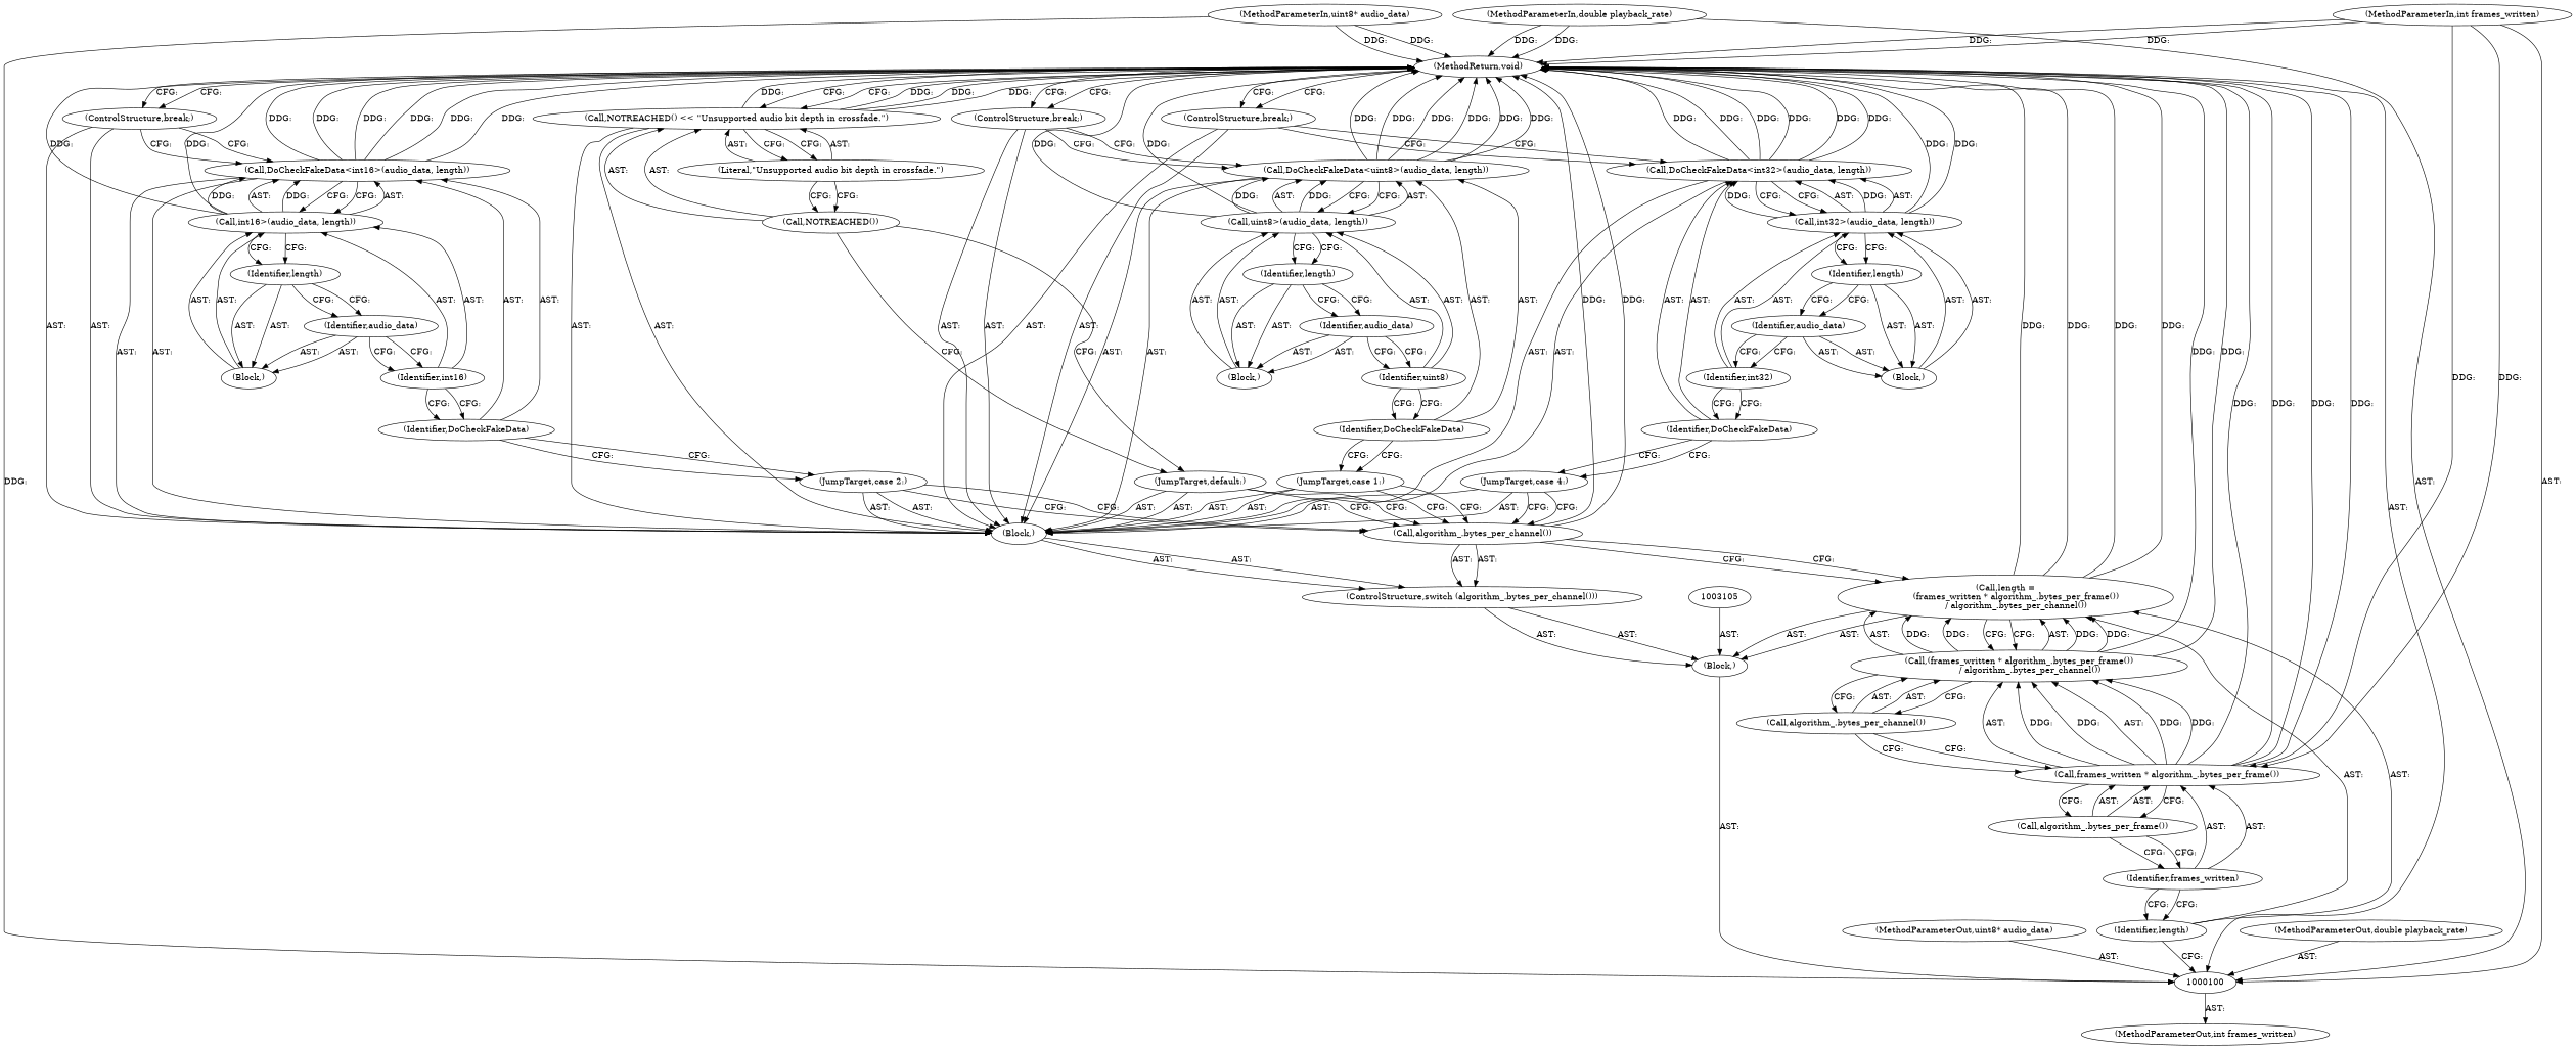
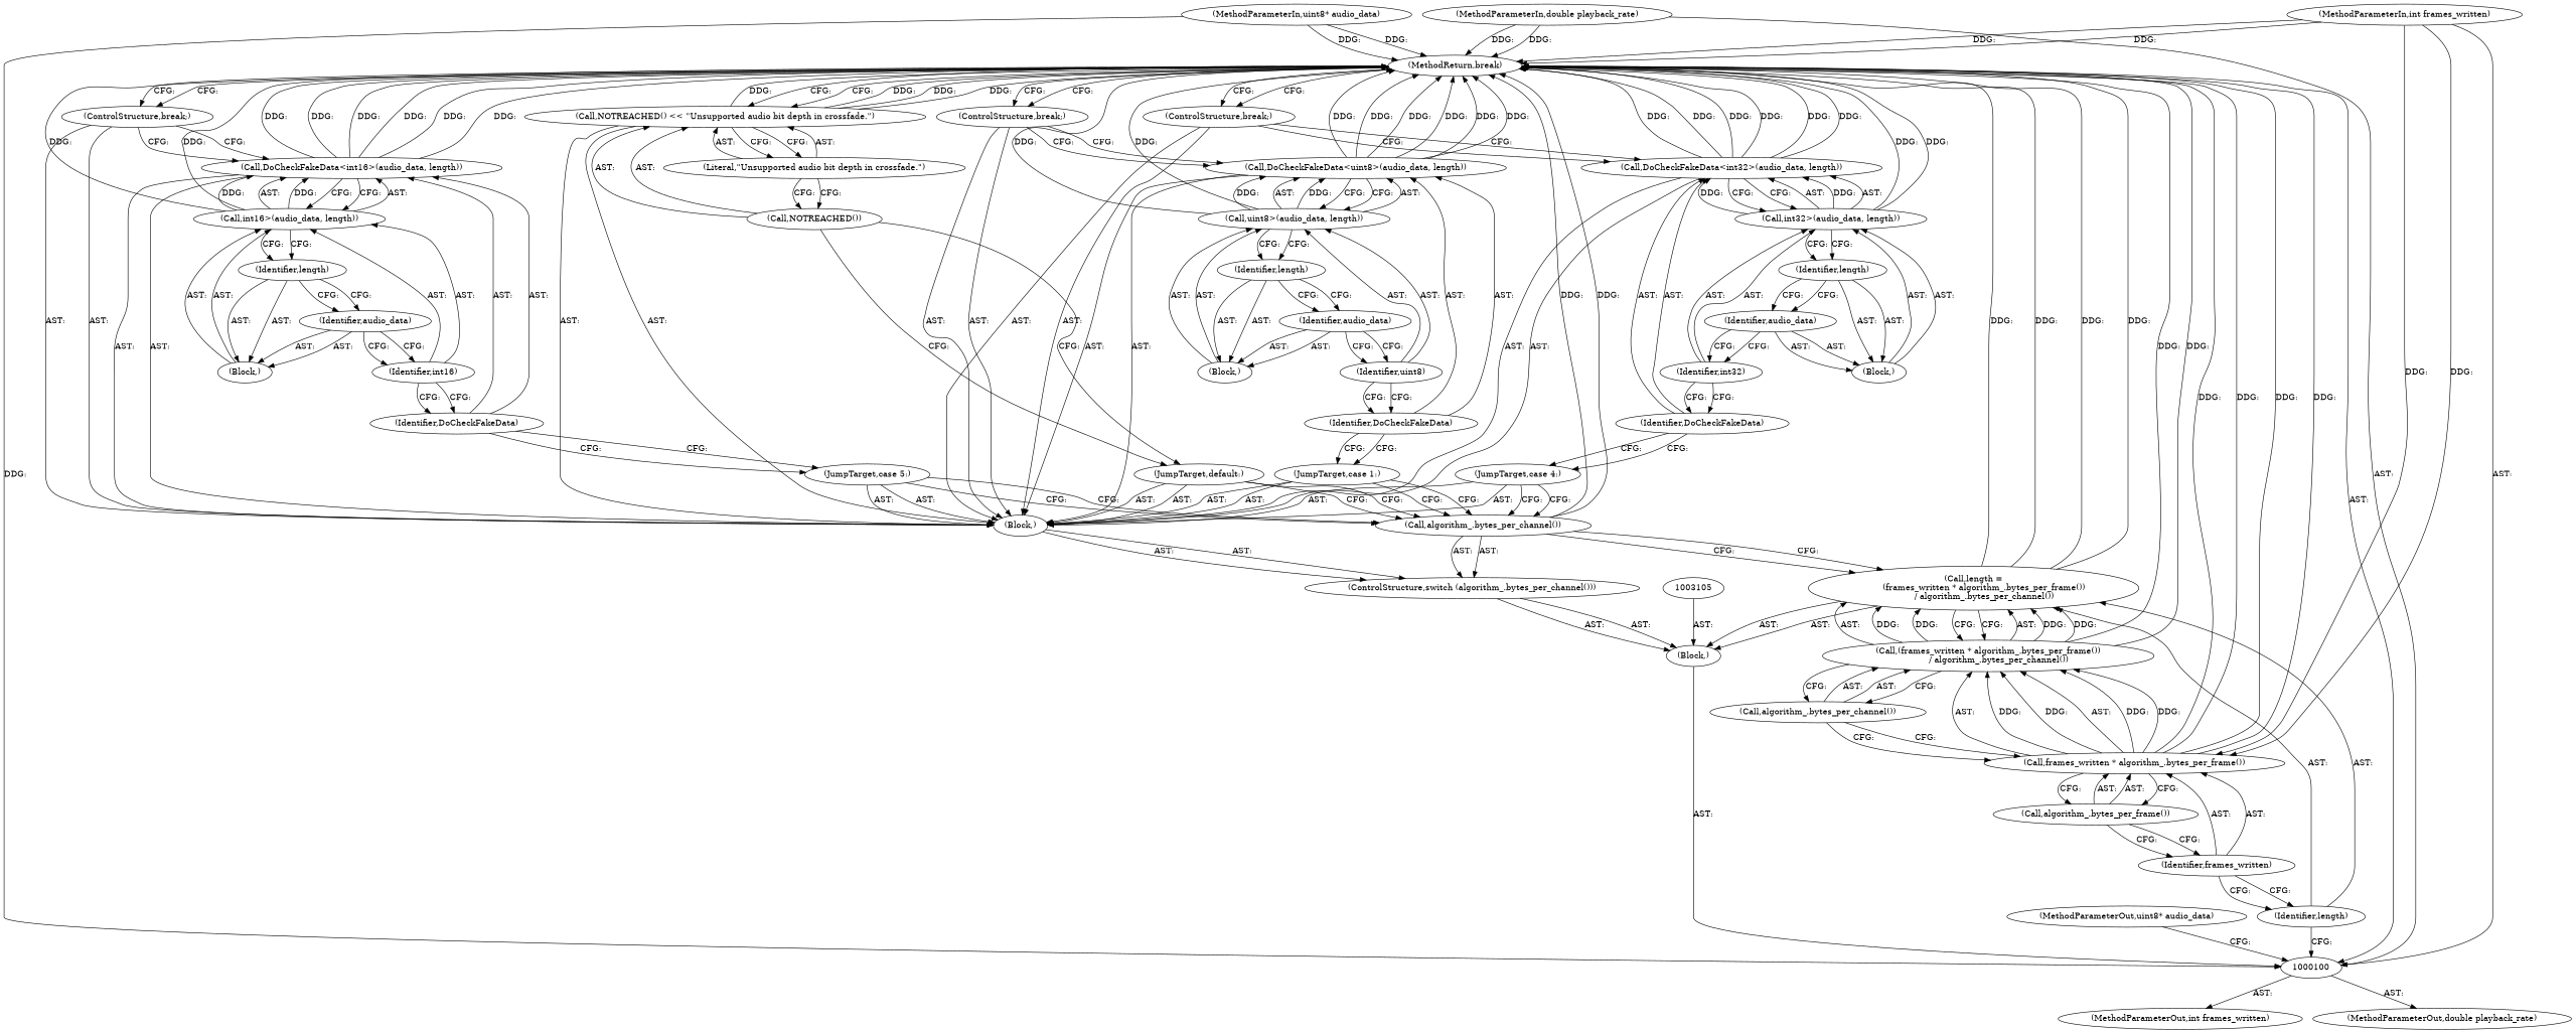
  digraph {
-   n1 [label="(MethodReturn,void)"]
+   n1 [label="(MethodReturn,break)"]
    n2 [label="(ControlStructure,break;)"]
    n3 [label="(ControlStructure,break;)"]
    n4 [label="(Call,NOTREACHED() << \"Unsupported audio bit depth in crossfade.\")"]
    n5 [label="(ControlStructure,break;)"]
    1000100
    n7 [label="(Block,)"]
    n8 [label="(Call,DoCheckFakeData<int16>(audio_data, length))"]
    n9 [label="(Call,DoCheckFakeData<uint8>(audio_data, length))"]
    n10 [label="(Literal,\"Unsupported audio bit depth in crossfade.\")"]
    n11 [label="(Call,DoCheckFakeData<int32>(audio_data, length))"]
    n12 [label="(MethodParameterOut,int frames_written)"]
    n13 [label="(MethodParameterIn,uint8* audio_data)"]
    n14 [label="(MethodParameterOut,uint8* audio_data)"]
    n15 [label="(MethodParameterIn,int frames_written)"]
    n16 [label="(Call,frames_written * algorithm_.bytes_per_frame())"]
    n17 [label="(Call,(frames_written * algorithm_.bytes_per_frame())\n        / algorithm_.bytes_per_channel())"]
    n18 [label="(Call,algorithm_.bytes_per_frame())"]
-   n19 [label="(JumpTarget,case 2:)"]
+   n19 [label="(JumpTarget,case 5:)"]
    n20 [label="(Call,algorithm_.bytes_per_channel())"]
    n21 [label="(Call,length =\n        (frames_written * algorithm_.bytes_per_frame())\n        / algorithm_.bytes_per_channel())"]
    n22 [label="(ControlStructure,switch (algorithm_.bytes_per_channel()))"]
    n23 [label="(Call,int16>(audio_data, length))"]
    n24 [label="(Identifier,length)"]
    n25 [label="(Block,)"]
    n26 [label="(Identifier,audio_data)"]
    n27 [label="(Identifier,int16)"]
    n28 [label="(Identifier,DoCheckFakeData)"]
    n29 [label="(JumpTarget,case 1:)"]
    n30 [label="(Call,uint8>(audio_data, length))"]
    n31 [label="(Identifier,length)"]
    n32 [label="(Block,)"]
    n33 [label="(Identifier,audio_data)"]
    n34 [label="(Identifier,uint8)"]
    n35 [label="(Identifier,DoCheckFakeData)"]
    n36 [label="(JumpTarget,default:)"]
    n37 [label="(Call,NOTREACHED())"]
    n38 [label="(MethodParameterIn,double playback_rate)"]
    n39 [label="(MethodParameterOut,double playback_rate)"]
    n40 [label="(Block,)"]
    n41 [label="(Call,algorithm_.bytes_per_channel())"]
    n42 [label="(Identifier,length)"]
    n43 [label="(Identifier,frames_written)"]
    n44 [label="(JumpTarget,case 4:)"]
    n45 [label="(Call,int32>(audio_data, length))"]
    n46 [label="(Identifier,length)"]
    n47 [label="(Block,)"]
    n48 [label="(Identifier,audio_data)"]
    n49 [label="(Identifier,int32)"]
    n50 [label="(Identifier,DoCheckFakeData)"]
    n51 [label=1003105]
    n1 -> n2 [label="CFG: "]
    n1 -> n2 [label="CFG: "]
    n1 -> n3 [label="CFG: "]
    n1 -> n3 [label="CFG: "]
    n1 -> n4 [label="CFG: "]
    n1 -> n4 [label="CFG: "]
    n1 -> n5 [label="CFG: "]
    n1 -> n5 [label="CFG: "]
    n1 -> 1000100 [label="AST: "]
    n2 -> n7 [label="AST: "]
    n2 -> n7 [label="AST: "]
    n2 -> n8 [label="CFG: "]
    n2 -> n8 [label="CFG: "]
    n3 -> n7 [label="AST: "]
    n3 -> n7 [label="AST: "]
    n3 -> n9 [label="CFG: "]
    n3 -> n9 [label="CFG: "]
    n4 -> n1 [label="DDG: "]
    n4 -> n1 [label="DDG: "]
    n4 -> n1 [label="DDG: "]
    n4 -> n1 [label="DDG: "]
    n4 -> n7 [label="AST: "]
    n4 -> n7 [label="AST: "]
    n4 -> n10 [label="CFG: "]
    n4 -> n10 [label="CFG: "]
    n5 -> n7 [label="AST: "]
    n5 -> n7 [label="AST: "]
    n5 -> n11 [label="CFG: "]
    n5 -> n11 [label="CFG: "]
    1000100 -> n12 [label="AST: "]
    n7 -> n22 [label="AST: "]
    n7 -> n22 [label="AST: "]
    n8 -> n1 [label="DDG: "]
    n8 -> n1 [label="DDG: "]
    n8 -> n1 [label="DDG: "]
    n8 -> n1 [label="DDG: "]
    n8 -> n1 [label="DDG: "]
    n8 -> n1 [label="DDG: "]
    n8 -> n7 [label="AST: "]
    n8 -> n7 [label="AST: "]
    n8 -> n23 [label="CFG: "]
    n8 -> n23 [label="CFG: "]
    n9 -> n1 [label="DDG: "]
    n9 -> n1 [label="DDG: "]
    n9 -> n1 [label="DDG: "]
    n9 -> n1 [label="DDG: "]
    n9 -> n1 [label="DDG: "]
    n9 -> n1 [label="DDG: "]
    n9 -> n7 [label="AST: "]
    n9 -> n7 [label="AST: "]
    n9 -> n30 [label="CFG: "]
    n9 -> n30 [label="CFG: "]
    n10 -> n4 [label="AST: "]
    n10 -> n4 [label="AST: "]
    n10 -> n37 [label="CFG: "]
    n10 -> n37 [label="CFG: "]
    n11 -> n1 [label="DDG: "]
    n11 -> n1 [label="DDG: "]
    n11 -> n1 [label="DDG: "]
    n11 -> n1 [label="DDG: "]
    n11 -> n1 [label="DDG: "]
    n11 -> n1 [label="DDG: "]
    n11 -> n7 [label="AST: "]
    n11 -> n7 [label="AST: "]
    n11 -> n45 [label="CFG: "]
    n11 -> n45 [label="CFG: "]
    n13 -> n1 [label="DDG: "]
    n13 -> n1 [label="DDG: "]
    n13 -> 1000100 [label="DDG: "]
-   n14 -> 1000100 [label="AST: "]
+   n14 -> 1000100 [label="CFG: "]
    n15 -> n1 [label="DDG: "]
    n15 -> n1 [label="DDG: "]
    n15 -> 1000100 [label="AST: "]
    n15 -> n16 [label="DDG: "]
    n15 -> n16 [label="DDG: "]
    n16 -> n1 [label="DDG: "]
    n16 -> n1 [label="DDG: "]
    n16 -> n1 [label="DDG: "]
    n16 -> n1 [label="DDG: "]
    n16 -> n17 [label="AST: "]
    n16 -> n17 [label="DDG: "]
    n16 -> n17 [label="DDG: "]
    n16 -> n17 [label="AST: "]
    n16 -> n17 [label="DDG: "]
    n16 -> n17 [label="DDG: "]
    n16 -> n18 [label="CFG: "]
    n16 -> n18 [label="CFG: "]
    n17 -> n1 [label="DDG: "]
    n17 -> n1 [label="DDG: "]
    n17 -> n21 [label="AST: "]
    n17 -> n21 [label="DDG: "]
    n17 -> n21 [label="DDG: "]
    n17 -> n21 [label="AST: "]
    n17 -> n21 [label="DDG: "]
    n17 -> n21 [label="DDG: "]
    n17 -> n41 [label="CFG: "]
    n17 -> n41 [label="CFG: "]
    n18 -> n16 [label="AST: "]
    n18 -> n16 [label="AST: "]
    n18 -> n43 [label="CFG: "]
    n18 -> n43 [label="CFG: "]
    n19 -> n7 [label="AST: "]
    n19 -> n7 [label="AST: "]
    n19 -> n20 [label="CFG: "]
    n19 -> n20 [label="CFG: "]
    n20 -> n1 [label="DDG: "]
    n20 -> n1 [label="DDG: "]
    n20 -> n21 [label="CFG: "]
    n20 -> n21 [label="CFG: "]
    n20 -> n22 [label="AST: "]
    n20 -> n22 [label="AST: "]
    n21 -> n1 [label="DDG: "]
    n21 -> n1 [label="DDG: "]
    n21 -> n1 [label="DDG: "]
    n21 -> n1 [label="DDG: "]
    n21 -> n17 [label="CFG: "]
    n21 -> n17 [label="CFG: "]
    n21 -> n40 [label="AST: "]
    n21 -> n40 [label="AST: "]
    n22 -> n40 [label="AST: "]
    n22 -> n40 [label="AST: "]
    n23 -> n1 [label="DDG: "]
    n23 -> n1 [label="DDG: "]
    n23 -> n8 [label="AST: "]
    n23 -> n8 [label="DDG: "]
    n23 -> n8 [label="AST: "]
    n23 -> n8 [label="DDG: "]
    n23 -> n24 [label="CFG: "]
    n23 -> n24 [label="CFG: "]
    n24 -> n25 [label="AST: "]
    n24 -> n25 [label="AST: "]
    n24 -> n26 [label="CFG: "]
    n24 -> n26 [label="CFG: "]
    n25 -> n23 [label="AST: "]
    n25 -> n23 [label="AST: "]
    n26 -> n25 [label="AST: "]
    n26 -> n25 [label="AST: "]
    n26 -> n27 [label="CFG: "]
    n26 -> n27 [label="CFG: "]
    n27 -> n23 [label="AST: "]
    n27 -> n23 [label="AST: "]
    n27 -> n28 [label="CFG: "]
    n27 -> n28 [label="CFG: "]
    n28 -> n8 [label="AST: "]
    n28 -> n8 [label="AST: "]
    n28 -> n19 [label="CFG: "]
    n28 -> n19 [label="CFG: "]
    n29 -> n7 [label="AST: "]
    n29 -> n7 [label="AST: "]
    n29 -> n20 [label="CFG: "]
    n29 -> n20 [label="CFG: "]
    n30 -> n1 [label="DDG: "]
    n30 -> n1 [label="DDG: "]
    n30 -> n9 [label="AST: "]
    n30 -> n9 [label="DDG: "]
    n30 -> n9 [label="AST: "]
    n30 -> n9 [label="DDG: "]
    n30 -> n31 [label="CFG: "]
    n30 -> n31 [label="CFG: "]
    n31 -> n32 [label="AST: "]
    n31 -> n32 [label="AST: "]
    n31 -> n33 [label="CFG: "]
    n31 -> n33 [label="CFG: "]
    n32 -> n30 [label="AST: "]
    n32 -> n30 [label="AST: "]
    n33 -> n32 [label="AST: "]
    n33 -> n32 [label="AST: "]
    n33 -> n34 [label="CFG: "]
    n33 -> n34 [label="CFG: "]
    n34 -> n30 [label="AST: "]
    n34 -> n30 [label="AST: "]
    n34 -> n35 [label="CFG: "]
    n34 -> n35 [label="CFG: "]
    n35 -> n9 [label="AST: "]
    n35 -> n9 [label="AST: "]
    n35 -> n29 [label="CFG: "]
    n35 -> n29 [label="CFG: "]
    n36 -> n7 [label="AST: "]
    n36 -> n7 [label="AST: "]
    n36 -> n20 [label="CFG: "]
    n36 -> n20 [label="CFG: "]
    n37 -> n4 [label="AST: "]
    n37 -> n4 [label="AST: "]
    n37 -> n36 [label="CFG: "]
    n37 -> n36 [label="CFG: "]
    n38 -> n1 [label="DDG: "]
    n38 -> n1 [label="DDG: "]
    n38 -> 1000100 [label="AST: "]
-   n39 -> 1000100 [label="AST: "]
+   1000100 -> n39 [label="AST: "]
    n40 -> 1000100 [label="AST: "]
    n41 -> n16 [label="CFG: "]
    n41 -> n16 [label="CFG: "]
    n41 -> n17 [label="AST: "]
    n41 -> n17 [label="AST: "]
    n42 -> 1000100 [label="CFG: "]
    n42 -> n21 [label="AST: "]
    n42 -> n21 [label="AST: "]
    n43 -> n16 [label="AST: "]
    n43 -> n16 [label="AST: "]
    n43 -> n42 [label="CFG: "]
    n43 -> n42 [label="CFG: "]
    n44 -> n7 [label="AST: "]
    n44 -> n7 [label="AST: "]
    n44 -> n20 [label="CFG: "]
    n44 -> n20 [label="CFG: "]
    n45 -> n1 [label="DDG: "]
    n45 -> n1 [label="DDG: "]
    n45 -> n11 [label="AST: "]
    n45 -> n11 [label="DDG: "]
    n45 -> n11 [label="AST: "]
    n45 -> n11 [label="DDG: "]
    n45 -> n46 [label="CFG: "]
    n45 -> n46 [label="CFG: "]
    n46 -> n47 [label="AST: "]
    n46 -> n47 [label="AST: "]
    n46 -> n48 [label="CFG: "]
    n46 -> n48 [label="CFG: "]
    n47 -> n45 [label="AST: "]
    n47 -> n45 [label="AST: "]
    n48 -> n47 [label="AST: "]
    n48 -> n47 [label="AST: "]
    n48 -> n49 [label="CFG: "]
    n48 -> n49 [label="CFG: "]
    n49 -> n45 [label="AST: "]
    n49 -> n45 [label="AST: "]
    n49 -> n50 [label="CFG: "]
    n49 -> n50 [label="CFG: "]
    n50 -> n11 [label="AST: "]
    n50 -> n11 [label="AST: "]
    n50 -> n44 [label="CFG: "]
    n50 -> n44 [label="CFG: "]
    n51 -> n40 [label="AST: "]
  }
